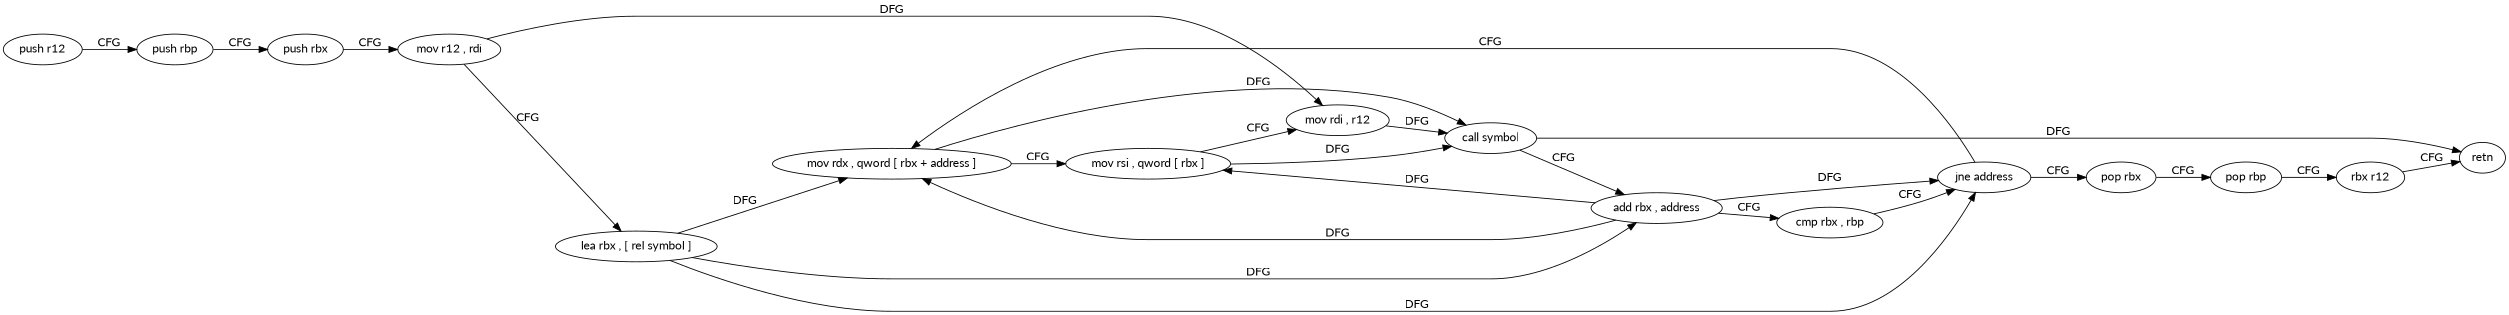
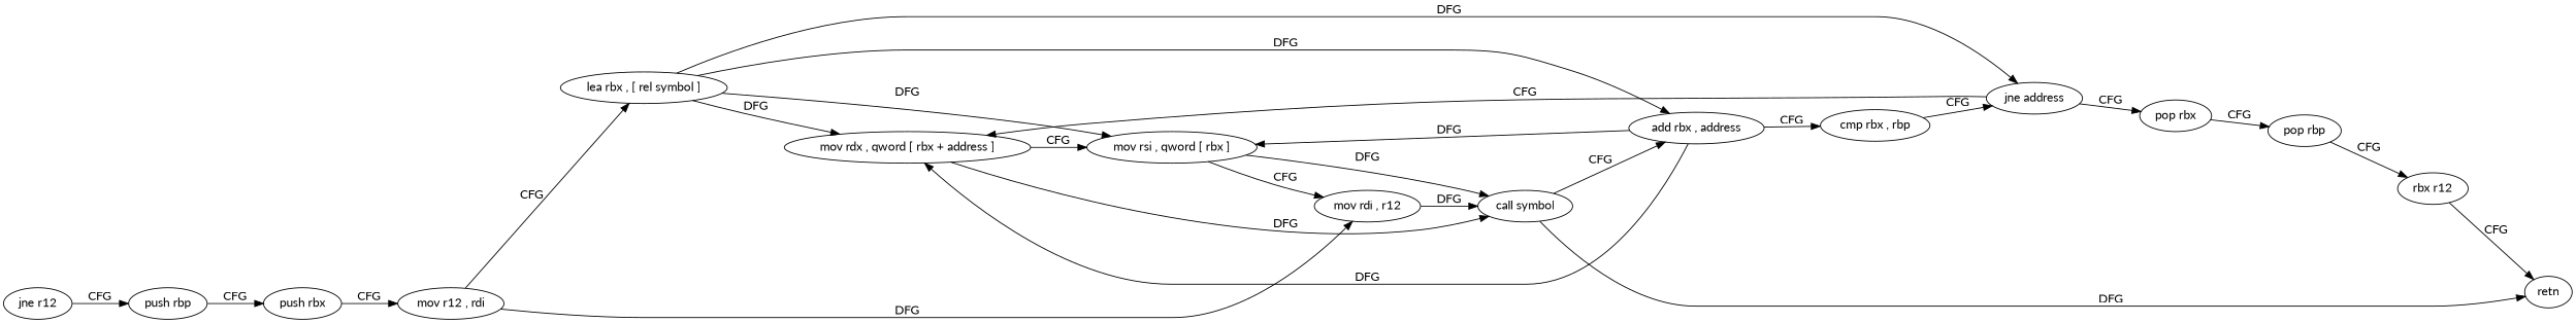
  digraph {
    fontname=Lato
    rankdir=LR
    node [fontname=Lato]
    edge [fontname=Lato]
-   n1 [label="push r12"]
+   n1 [label="jne r12"]
    n2 [label="push rbp"]
    n3 [label="push rbx"]
    n4 [label="mov r12 , rdi"]
    n5 [label="lea rbx , [ rel symbol ]"]
    n6 [label="mov rdi , r12"]
    n7 [label="mov rdx , qword [ rbx + address ]"]
    n8 [label="mov rsi , qword [ rbx ]"]
    n9 [label="add rbx , address"]
    n10 [label="jne address"]
    n11 [label="call symbol"]
    n12 [label="cmp rbx , rbp"]
    n13 [label="pop rbx"]
    n14 [label=retn]
    n15 [label="pop rbp"]
    n16 [label="rbx r12"]
    n1 -> n2 [label=CFG]
    n2 -> n3 [label=CFG]
    n3 -> n4 [label=CFG]
    n4 -> n5 [label=CFG]
    n4 -> n6 [label=DFG]
    n5 -> n7 [label=DFG]
+   n5 -> n8 [label=DFG]
    n5 -> n9 [label=DFG]
    n5 -> n10 [label=DFG]
    n6 -> n11 [label=DFG]
    n7 -> n8 [label=CFG]
    n7 -> n11 [label=DFG]
    n8 -> n6 [label=CFG]
    n8 -> n11 [label=DFG]
    n9 -> n7 [label=DFG]
    n9 -> n8 [label=DFG]
-   n9 -> n10 [label=DFG]
    n9 -> n12 [label=CFG]
    n10 -> n7 [label=CFG]
    n10 -> n13 [label=CFG]
    n11 -> n9 [label=CFG]
    n11 -> n14 [label=DFG]
    n12 -> n10 [label=CFG]
    n13 -> n15 [label=CFG]
    n15 -> n16 [label=CFG]
    n16 -> n14 [label=CFG]
  }
